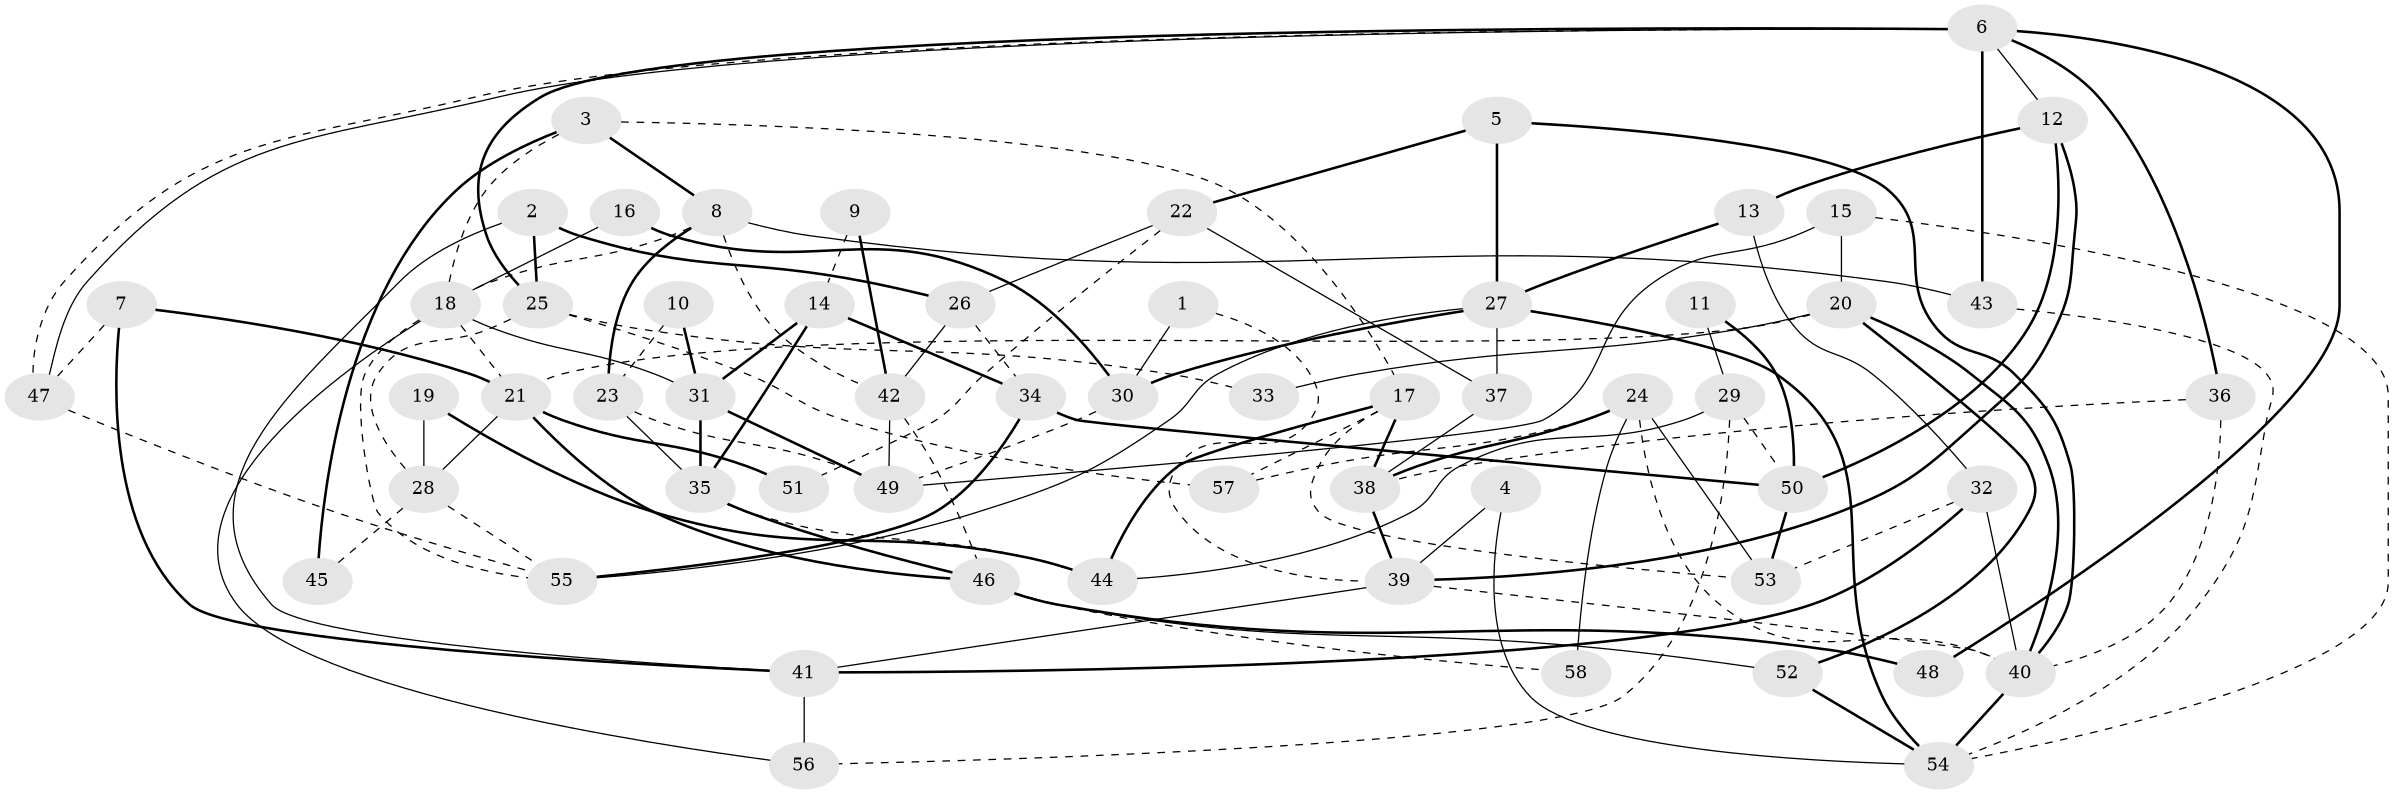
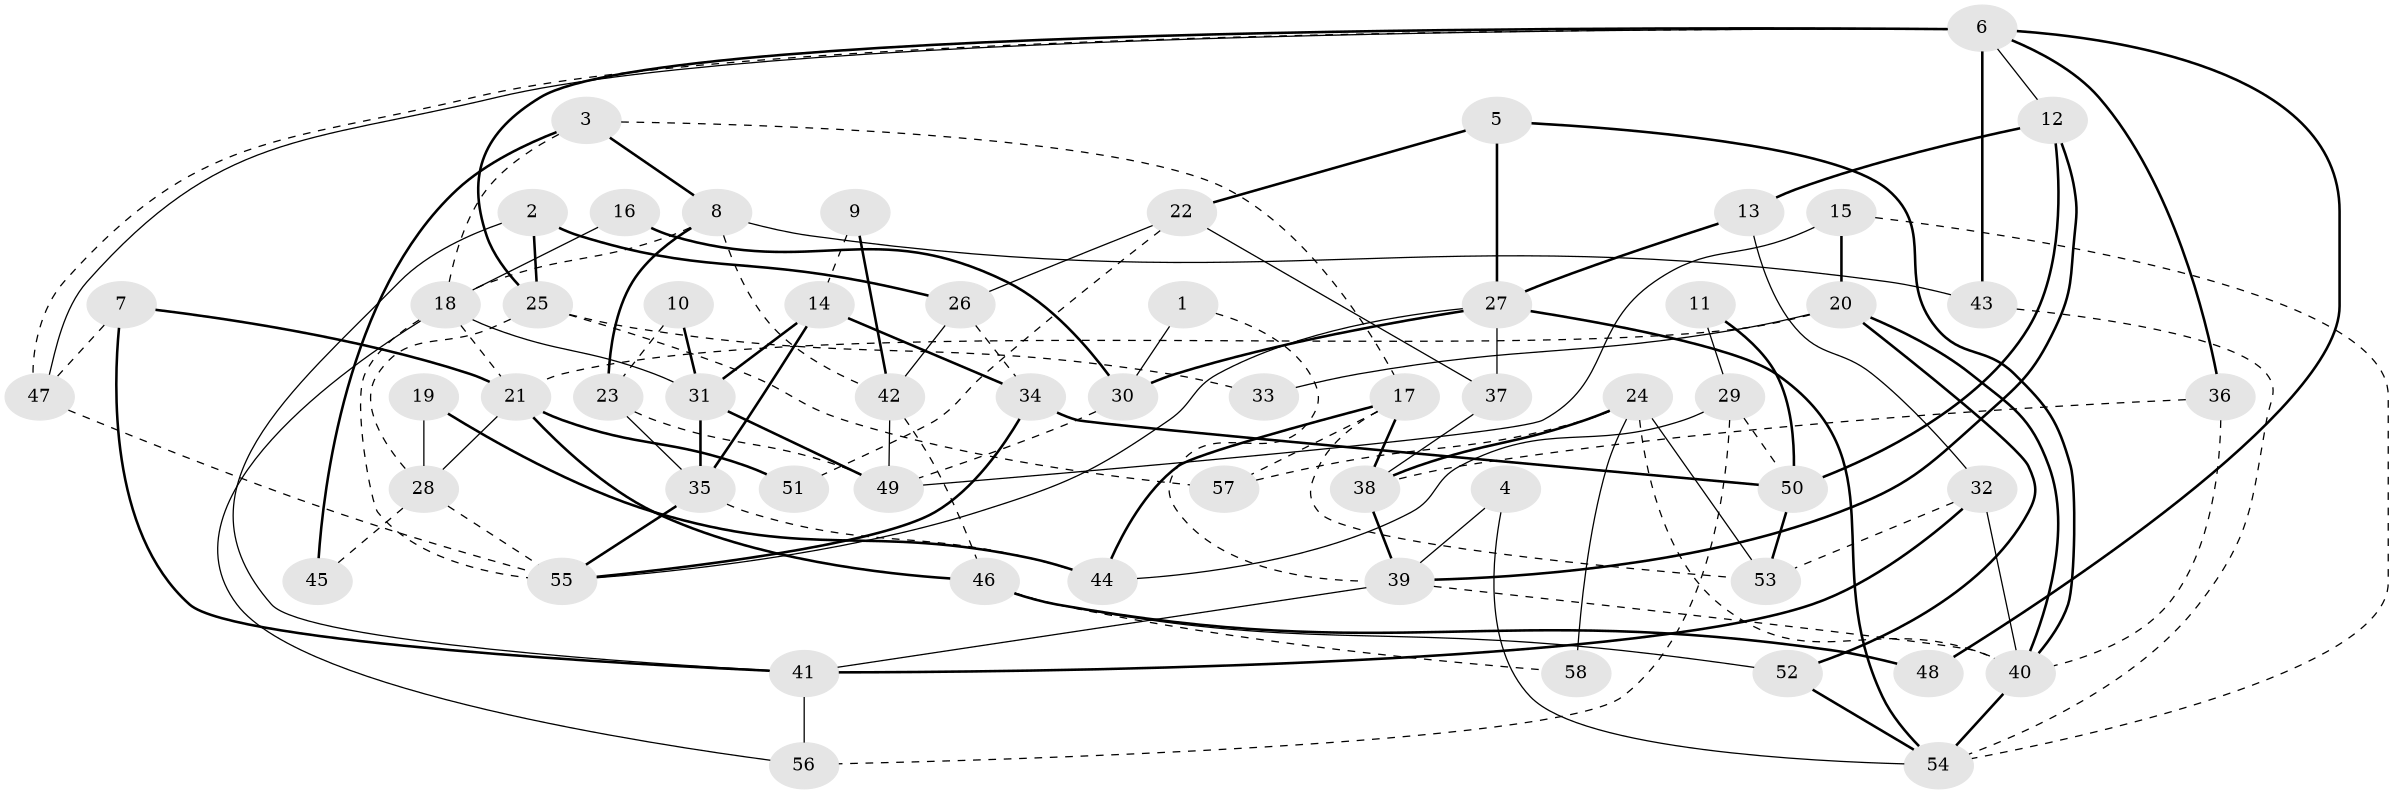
  graph {
    node [color=gray90 style=filled]
    edge [style=bold]
    1
    30
    39
    49
    41
    40
    2
    25
    26
    57
    28
    33
    42
    34
    56
    3
    8
    17
    18
    45
    43
    23
    38
    44
    53
    21
    31
    55
    4
    54
    5
    22
    27
    51
    37
    6
    12
    36
    47
    48
    50
    13
    7
    46
    35
    9
    14
    10
    11
    29
    32
    15
    20
    52
    16
    19
    58
    24
    1 -- 30 [style=solid]
    1 -- 39 [style=dashed]
    30 -- 49 [style=dashed]
    39 -- 41 [style=solid]
    39 -- 40 [style=dashed]
    41 -- 56 [style=solid]
    40 -- 54
    2 -- 41 [style=solid]
    2 -- 25
    2 -- 26
    25 -- 57 [style=dashed]
    25 -- 28 [style=dashed]
    25 -- 33 [style=dashed]
    26 -- 42 [style=solid]
    26 -- 34 [style=dashed]
    28 -- 45 [style=dashed]
    28 -- 55 [style=dashed]
    42 -- 49 [style=solid]
    42 -- 46 [style=dashed]
    34 -- 55
    34 -- 50
    3 -- 8
    3 -- 17 [style=dashed]
    3 -- 18 [style=dashed]
    3 -- 45
    8 -- 42 [style=dashed]
    8 -- 18 [style=dashed]
    8 -- 43 [style=solid]
    8 -- 23
    17 -- 57 [style=dashed]
    17 -- 38
    17 -- 44
    17 -- 53 [style=dashed]
    18 -- 56 [style=solid]
    18 -- 21 [style=dashed]
    18 -- 31 [style=solid]
    18 -- 55 [style=dashed]
    43 -- 54 [style=dashed]
    23 -- 49 [style=dashed]
    23 -- 35 [style=solid]
    38 -- 39
    21 -- 28 [style=solid]
    21 -- 51
    21 -- 46
    31 -- 49
    31 -- 35
    4 -- 39 [style=solid]
    4 -- 54 [style=solid]
    5 -- 40
    5 -- 22
    5 -- 27
    22 -- 26 [style=solid]
    22 -- 51 [style=dashed]
    22 -- 37 [style=solid]
    27 -- 30
    27 -- 55 [style=solid]
    27 -- 54
    27 -- 37 [style=solid]
    37 -- 38 [style=solid]
    6 -- 25
    6 -- 43
    6 -- 12 [style=solid]
    6 -- 36
    6 -- 47 [style=dashed]
    6 -- 47 [style=solid]
    6 -- 48
    12 -- 39
    12 -- 50
    12 -- 13
    36 -- 40 [style=dashed]
    36 -- 38 [style=dashed]
    47 -- 55 [style=dashed]
    50 -- 53
    13 -- 27
    13 -- 32 [style=solid]
    7 -- 41
    7 -- 21
    7 -- 47 [style=dashed]
    46 -- 48
    46 -- 52 [style=solid]
    46 -- 58 [style=dashed]
    35 -- 44 [style=dashed]
-   35 -- 46
+   35 -- 55
    9 -- 42
    9 -- 14 [style=dashed]
    14 -- 34
    14 -- 31
    14 -- 35
    10 -- 23 [style=dashed]
    10 -- 31
    11 -- 50
    11 -- 29 [style=solid]
    29 -- 56 [style=dashed]
    29 -- 44 [style=solid]
    29 -- 50 [style=dashed]
    32 -- 41
    32 -- 40 [style=solid]
    32 -- 53 [style=dashed]
    15 -- 49 [style=solid]
    15 -- 54 [style=dashed]
-   15 -- 20 [style=solid]
+   15 -- 20
    20 -- 40
    20 -- 33 [style=solid]
    20 -- 21 [style=dashed]
    20 -- 52
    52 -- 54
    16 -- 30
    16 -- 18 [style=solid]
    19 -- 28 [style=solid]
    19 -- 44
    24 -- 40 [style=dashed]
    24 -- 57 [style=dashed]
    24 -- 38
    24 -- 53 [style=solid]
    24 -- 58 [style=solid]
  }
